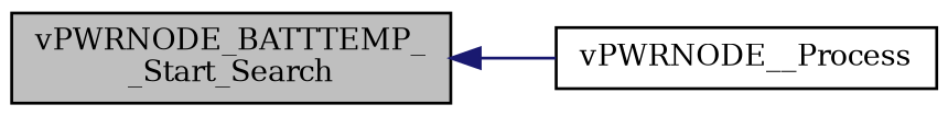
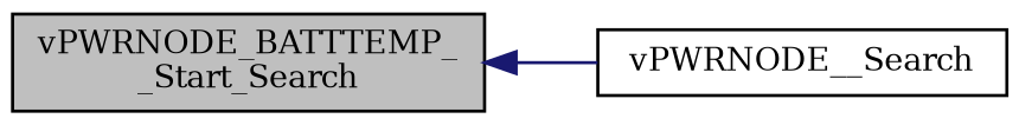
  digraph {
    rankdir=LR
    fontname="DejaVu Serif"
    node [color=black fontname="DejaVu Serif" fontsize=10 shape=record style=filled]
    n1 [fillcolor=grey75 fontcolor=black height=0.2 label="vPWRNODE_BATTTEMP_\l_Start_Search" width=0.4]
-   n2 [fillcolor=white height=0.2 label=vPWRNODE__Process width=0.4]
+   n2 [fillcolor=white height=0.2 label=vPWRNODE__Search width=0.4]
    n1 -> n2 [color=midnightblue dir=back fontname="DejaVu Serif" fontsize=10 labelfontname=Helvetica labelfontsize=10 style=solid]
  }
